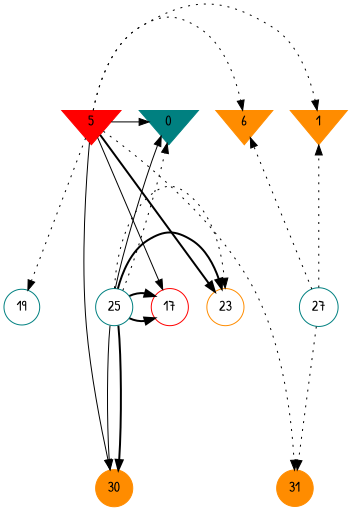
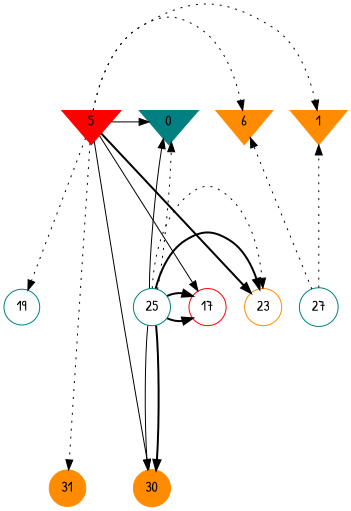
  digraph {
    fontname="Patrick Hand"
    ranksep=2.0
    node [color=darkorange fontname="Patrick Hand" shape=circle style=filled]
    edge [fontname="Patrick Hand" style=dotted]
    0 [color=teal shape=invtriangle]
    1 [shape=invtriangle]
    5 [color=red shape=invtriangle]
    6 [shape=invtriangle]
    17 [color=red style=""]
    19 [color=teal style=""]
    23 [style=""]
    25 [color=teal style=""]
    27 [color=teal style=""]
    30
    31
    subgraph sub_1 {
      rank=same
      0
      1
      5
      6
    }
    subgraph sub_2 {
      rank=same
      17
      19
      23
      25
      27
    }
    subgraph sub_3 {
      rank=same
      30
      31
    }
    5 -> 0 [style=solid]
    5 -> 1
    5 -> 6
    5 -> 17 [style=solid]
    5 -> 19
    5 -> 23 [style=bold]
    5 -> 30 [style=solid]
    5 -> 31
    25 -> 0 [style=solid]
    25 -> 0
    25 -> 17 [style=bold]
    25 -> 17 [style=bold]
    25 -> 23 [style=bold]
    25 -> 23
    25 -> 30 [style=solid]
    25 -> 30 [style=bold]
    27 -> 1
    27 -> 6
-   27 -> 31
  }
